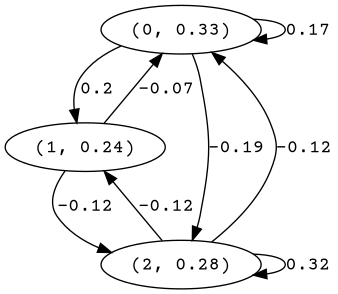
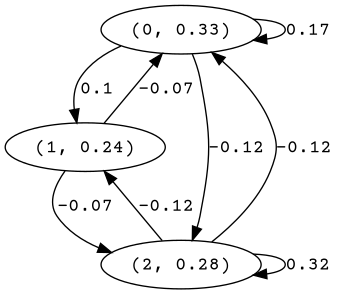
  digraph {
    fontname="Courier Prime"
    node [fontname="Courier Prime"]
    edge [fontname="Courier Prime"]
    n1 [label="(0, 0.33)"]
    n2 [label="(1, 0.24)"]
    n3 [label="(2, 0.28)"]
    n1 -> n1 [label=0.17]
-   n1 -> n2 [label=0.2]
-   n1 -> n3 [label=-0.19]
+   n1 -> n2 [label=0.1]
+   n1 -> n3 [label=-0.12]
    n2 -> n1 [label=-0.07]
-   n2 -> n3 [label=-0.12]
+   n2 -> n3 [label=-0.07]
    n3 -> n1 [label=-0.12]
    n3 -> n2 [label=-0.12]
    n3 -> n3 [label=0.32]
  }
